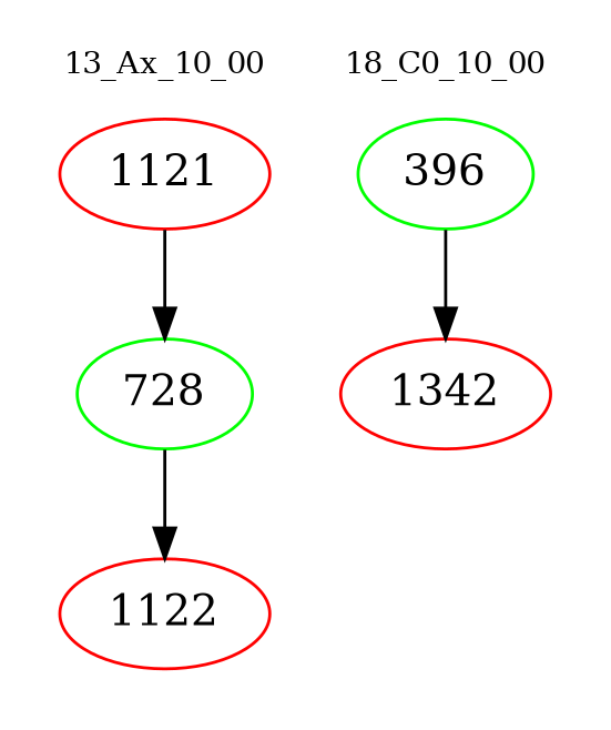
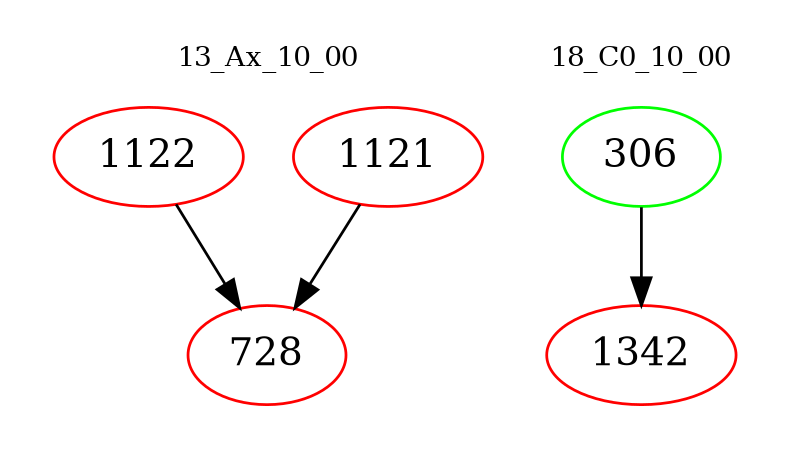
  digraph {
    node [color=red]
    edge [color=black]
-   n1 [color=green label=728]
+   n1 [label=728]
    n2 [label=1121]
    n3 [label=1122]
-   n4 [color=green label=396]
+   n4 [color=green label=306]
    n5 [label=1342]
    subgraph cluster_1 {
      color=white
      fontsize=10
      label="13_Ax_10_00"
      n1
      n2
      n3
    }
    subgraph cluster_2 {
      color=white
      fontsize=10
      label="18_C0_10_00"
      n4
      n5
    }
-   n1 -> n3
+   n3 -> n1
    n2 -> n1
    n4 -> n5
  }
